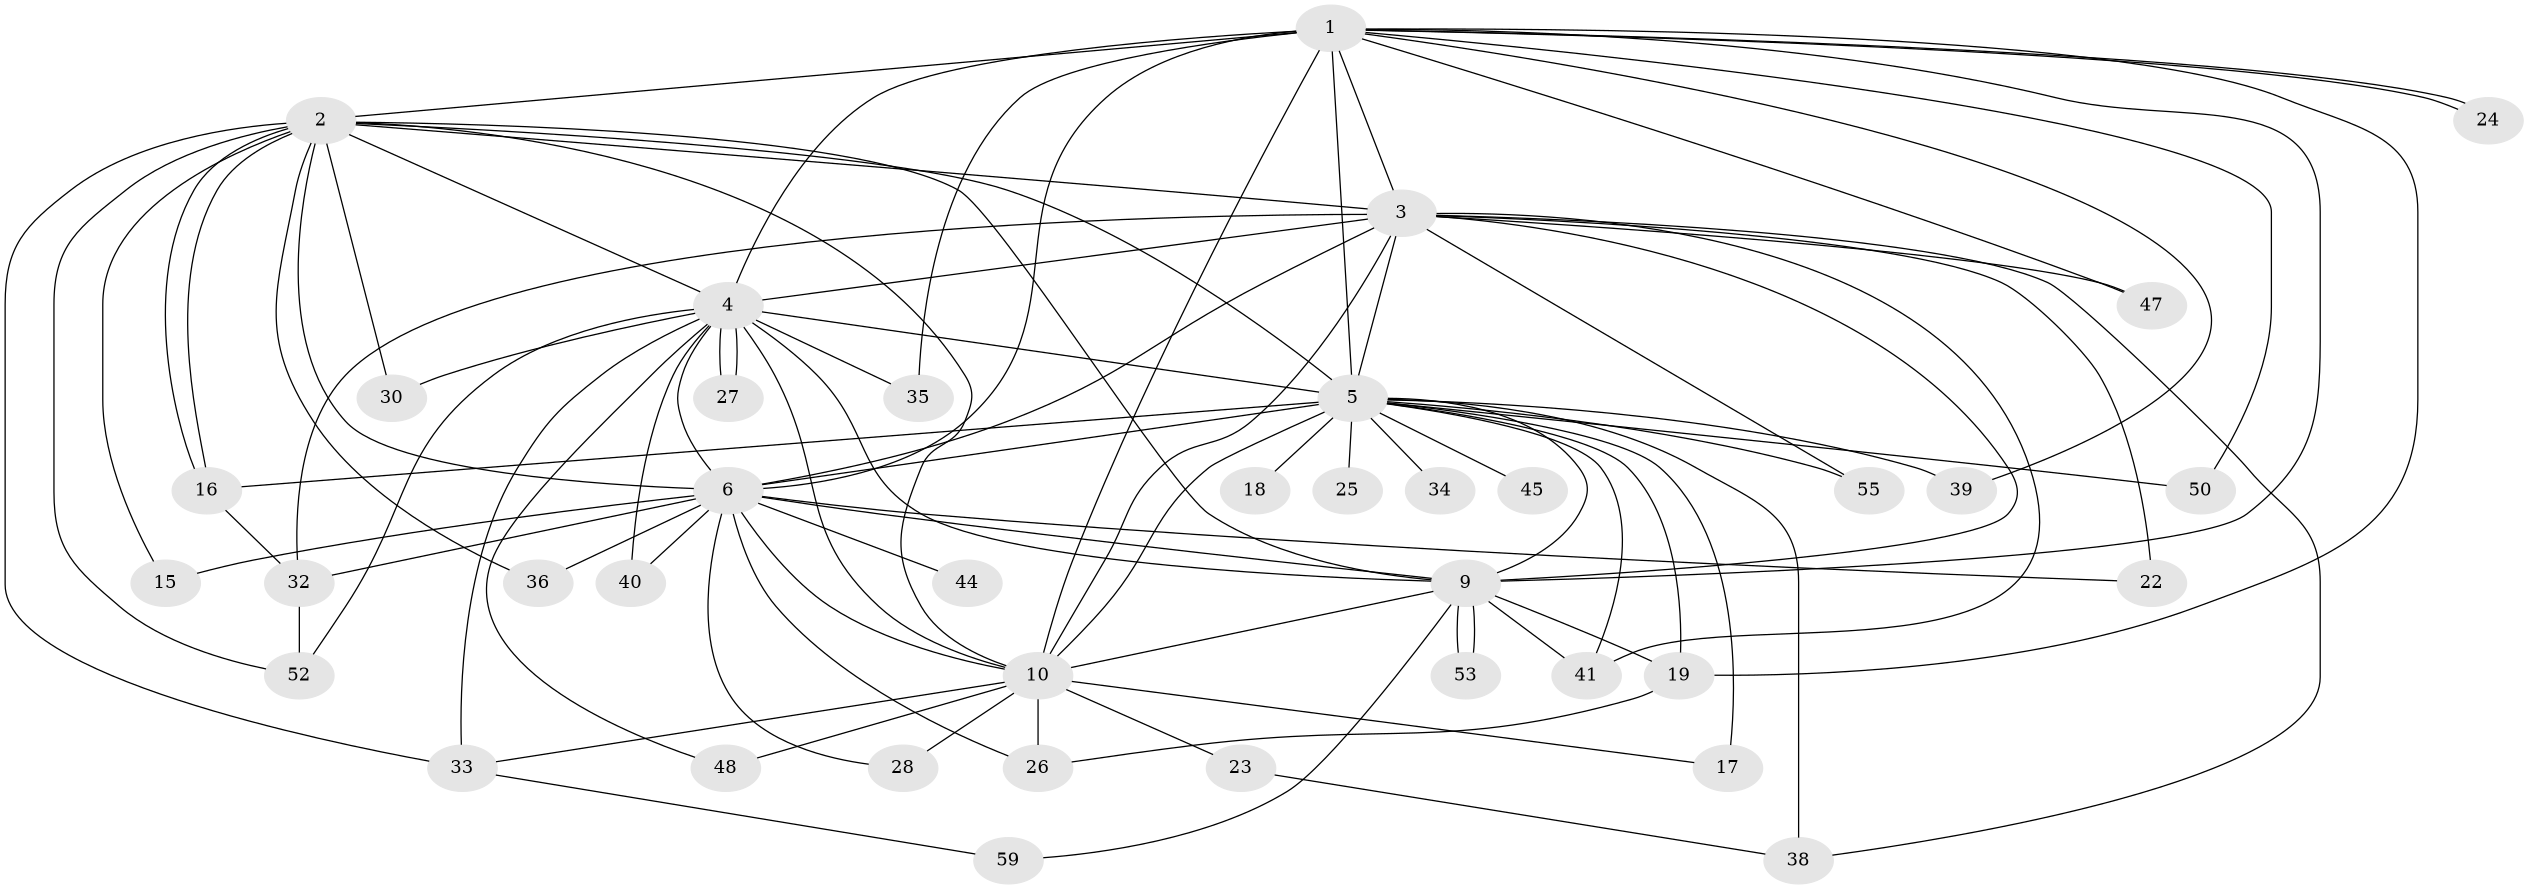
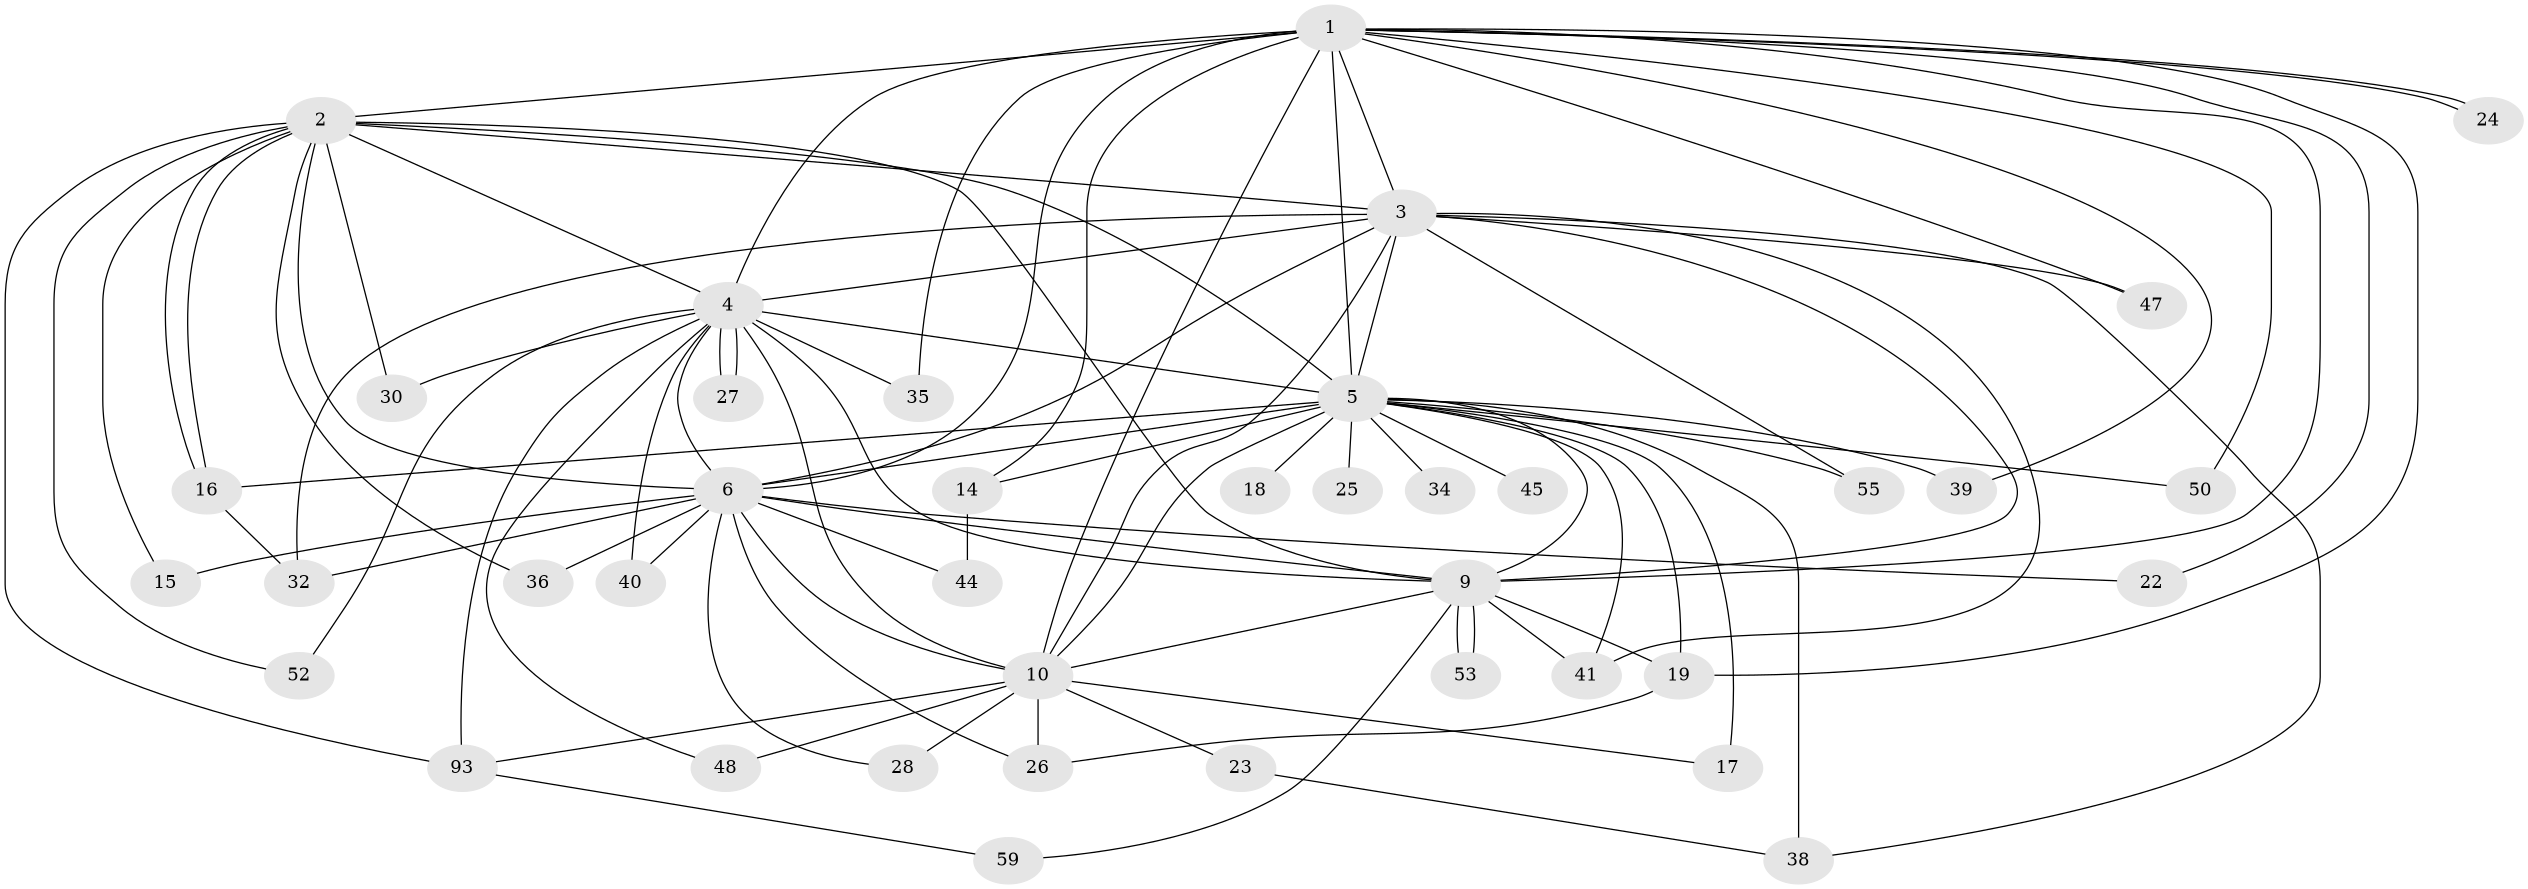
  graph {
    node [color=gray90 style=filled]
    1 [super="+21"]
    2 [super="+24"]
    3 [super="+60"]
    4 [super="+12"]
    5 [super="+7"]
    6 [super="+8"]
    9 [super="+31"]
    10 [super="+13"]
+   14 [super="+43"]
    19 [super="+57"]
    22
    35
    39
    47
    50
    n16 [label=24]
    15
    16 [super="+20"]
    30
-   33 [super="+49"]
+   33 [super="+49" label=93]
    36
    52 [super="+56"]
    32 [super="+58"]
    38 [super="+51"]
    41 [super="+42"]
    55
    27
    40
    48
    n30 [label=18 super="+29"]
    17 [super="+18"]
    25
    34
    45
    26 [super="+37"]
    28
    44
    53
    59
    23
    1 -- 2
    1 -- 3
    1 -- 4 [weight=2]
    1 -- 5 [weight=2]
    1 -- 6 [weight=2]
    1 -- 9
    1 -- 10 [weight=2]
+   1 -- 14 [weight=2]
    1 -- 19
-   3 -- 22
+   1 -- 22
    1 -- 35
    1 -- 39
    1 -- 47
    1 -- 50
    1 -- n16
    1 -- n16
    2 -- 3 [weight=2]
    2 -- 4
    2 -- 5 [weight=2]
    2 -- 6 [weight=2]
    2 -- 9
-   2 -- 10
    2 -- 15
    2 -- 16
    2 -- 16
    2 -- 30
    2 -- 33
    2 -- 36
    2 -- 52
    3 -- 4 [weight=2]
    3 -- 5 [weight=2]
    3 -- 6 [weight=2]
    3 -- 9 [weight=2]
    3 -- 10
    3 -- 47
    3 -- 32
    3 -- 38
    3 -- 41
    3 -- 55
    4 -- 5 [weight=2]
    4 -- 6 [weight=2]
    4 -- 9
    4 -- 10
    4 -- 35
    4 -- 30
    4 -- 33
    4 -- 52
    4 -- 27
    4 -- 27
    4 -- 40
    4 -- 48
    5 -- 6 [weight=4]
    5 -- 9 [weight=2]
    5 -- 10 [weight=2]
+   5 -- 14
    5 -- 19
    5 -- 39
    5 -- 50
    5 -- 16
    5 -- 38
    5 -- 41
    5 -- 55
    5 -- n30 [weight=3]
    5 -- 17 [weight=2]
    5 -- 25
    5 -- 34 [weight=2]
    5 -- 45 [weight=2]
    6 -- 9 [weight=3]
    6 -- 10 [weight=2]
    6 -- 22
    6 -- 15
    6 -- 36
    6 -- 32
    6 -- 40
    6 -- 26
    6 -- 28
    6 -- 44
    9 -- 10
    9 -- 19
    9 -- 41
    9 -- 53
    9 -- 53
    9 -- 59
    10 -- 33
    10 -- 48
    10 -- 17
    10 -- 26
    10 -- 28
    10 -- 23
+   14 -- 44
    19 -- 26
    16 -- 32
    33 -- 59
-   32 -- 52
    23 -- 38
  }
